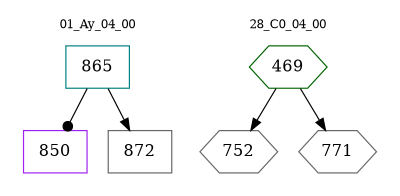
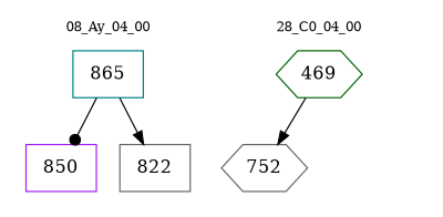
  digraph {
    node [color=gray40 shape=box]
    edge [arrowhead=normal color=black]
    n1 [color=teal label=865]
    n2 [color=purple label=850]
-   n3 [label=872]
+   n3 [label=822]
    n4 [color=darkgreen label=469 shape=hexagon]
    n5 [label=752 shape=hexagon]
-   n6 [label=771 shape=hexagon]
    subgraph cluster_1 {
      color=white
      fontsize=10
-     label="01_Ay_04_00"
+     label="08_Ay_04_00"
      n1
      n2
      n3
    }
    subgraph cluster_2 {
      color=white
      fontsize=10
      label="28_C0_04_00"
      n4
      n5
-     n6
    }
    n1 -> n2 [arrowhead=dot]
    n1 -> n3
    n4 -> n5
-   n4 -> n6
  }
